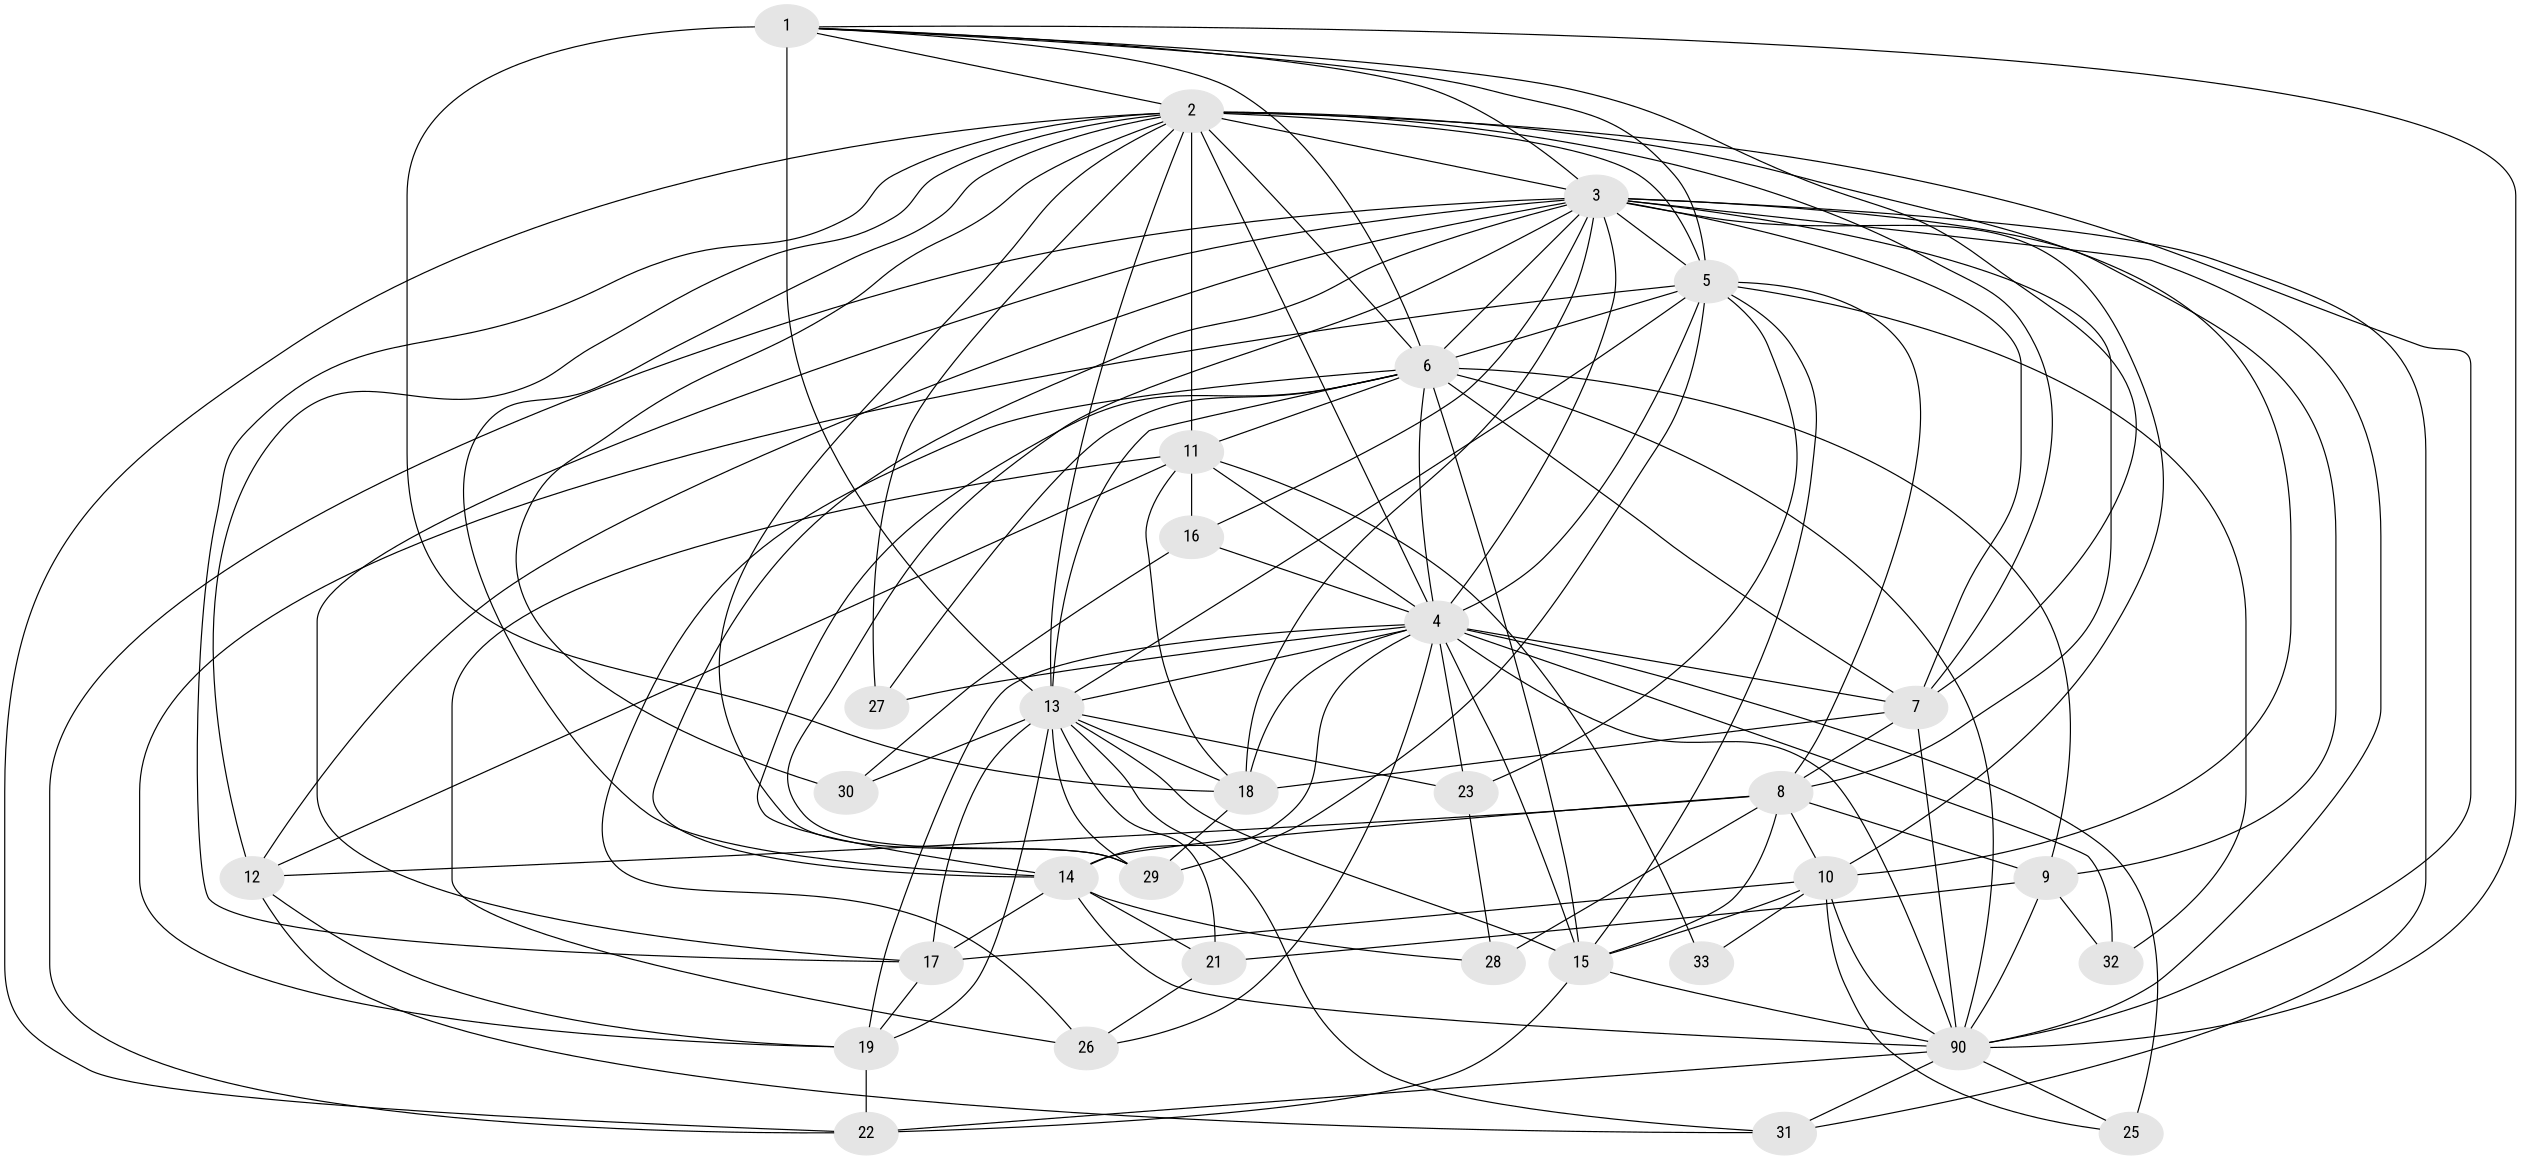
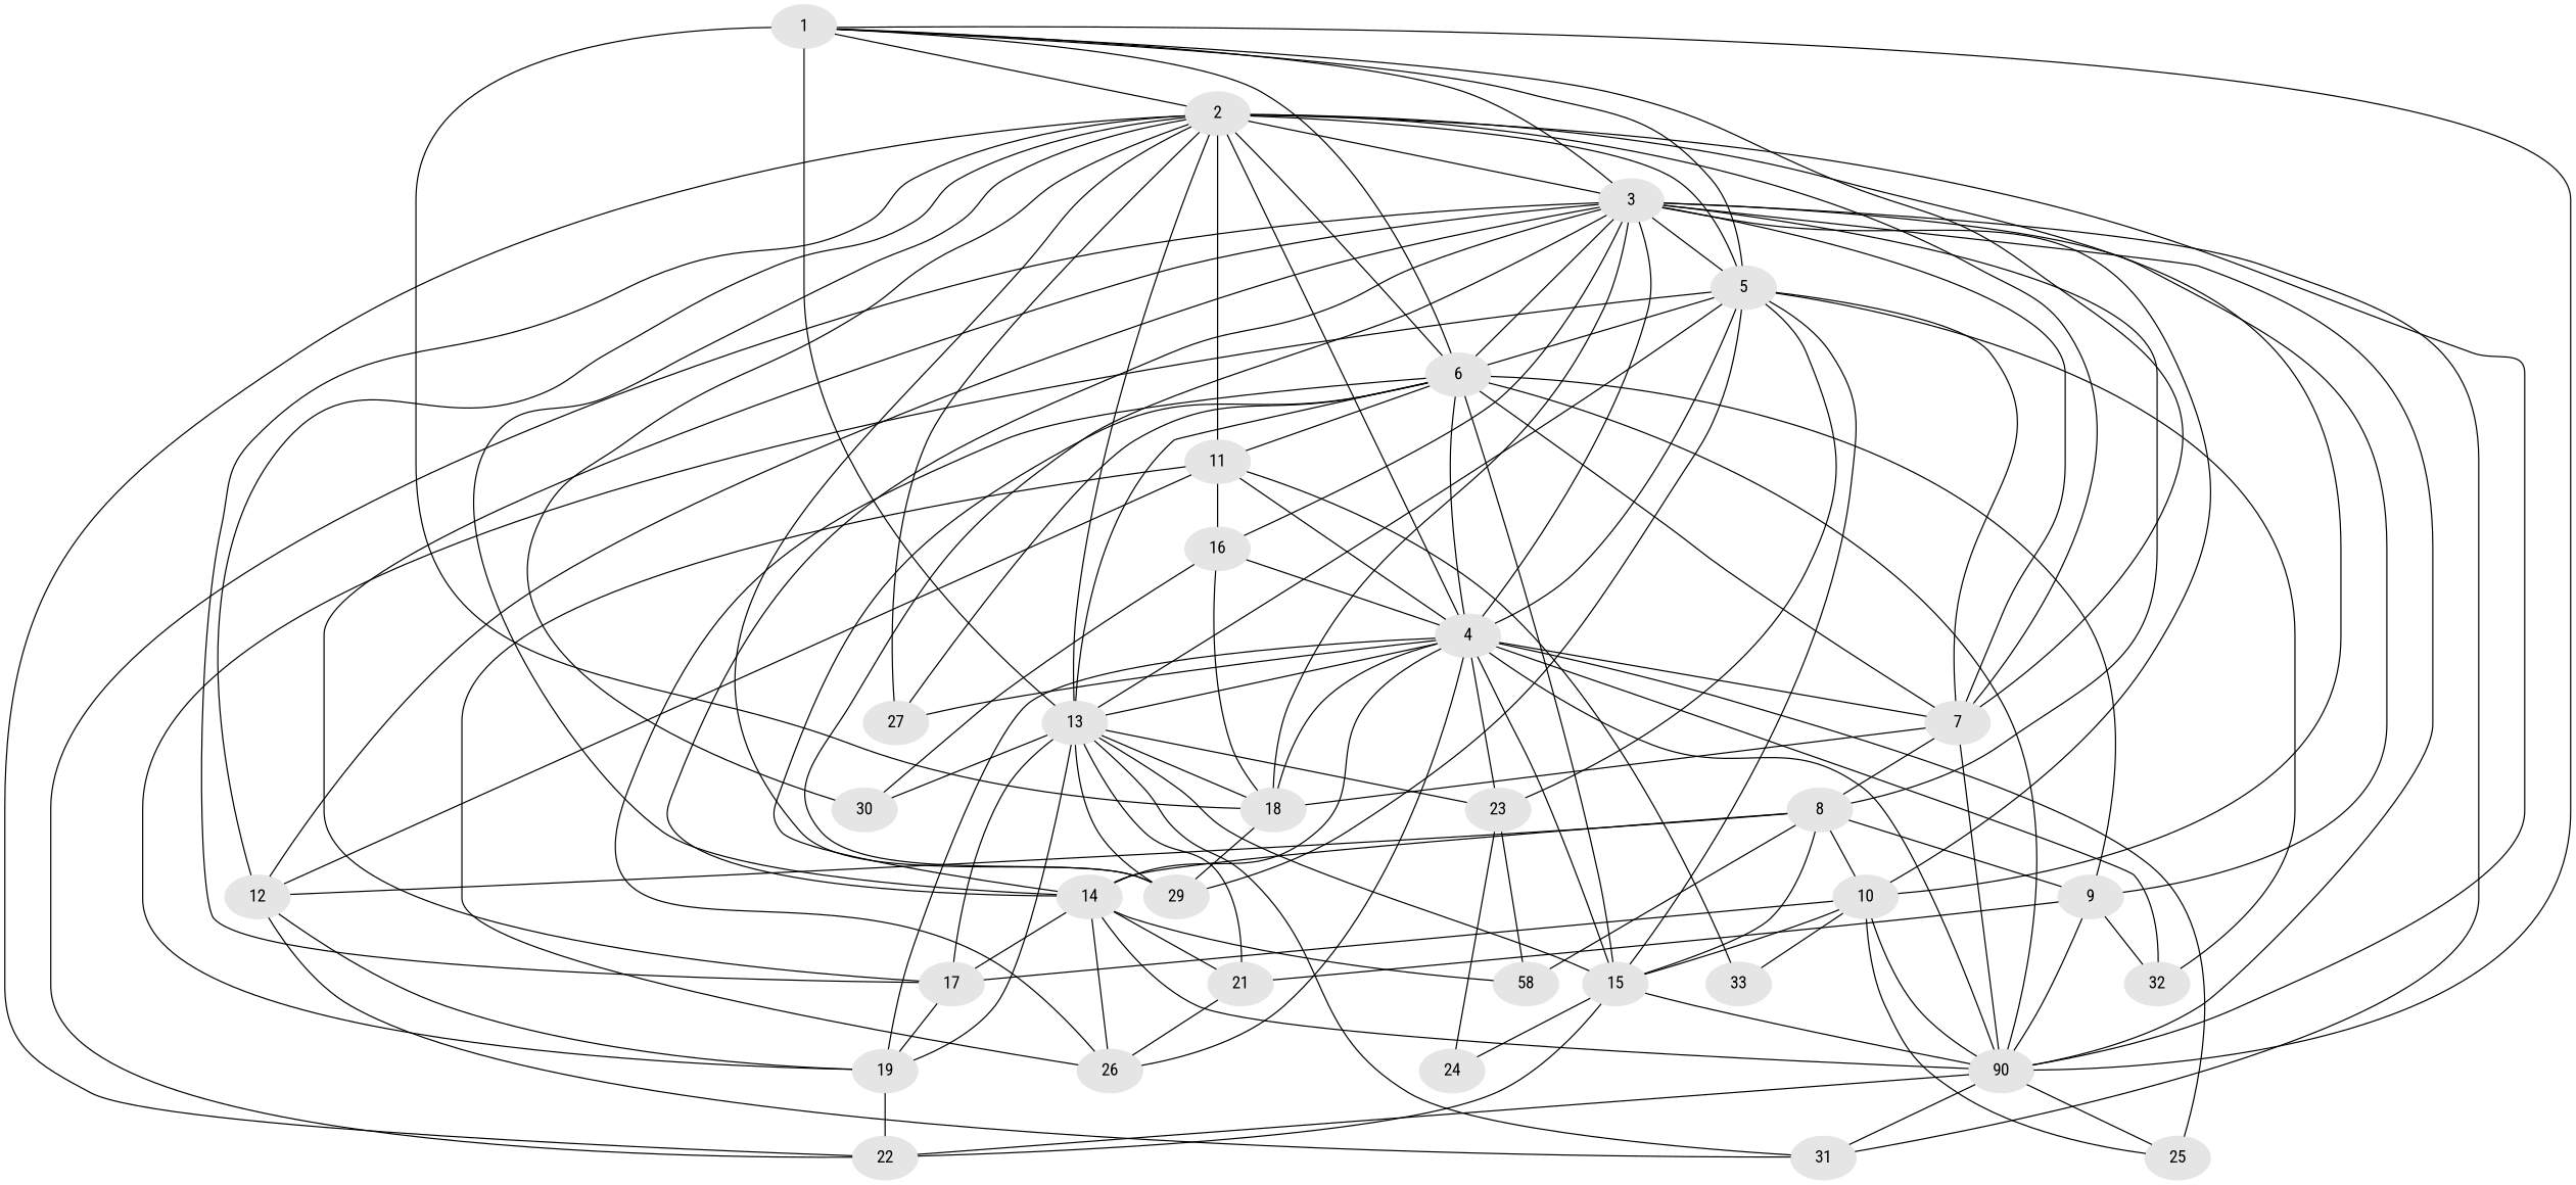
  graph {
    fontname="Roboto Condensed"
    node [color=gray90 fontname="Roboto Condensed" style=filled]
    edge [fontname="Roboto Condensed" weight=1.0]
    1
    2
    3
    5
    6
    7
    13
    18
    n9 [label=90]
    4
    10
    11
    12
    14
    17
    22
    27
    29
    30
    8
    9
    16
    31
    15
    19
    23
    25
    26
    32
    21
    33
-   28
+   28 [label=58]
+   24
    1 -- 2 [weight=2.0]
    1 -- 3
    1 -- 5 [weight=3.0]
    1 -- 6
    1 -- 7 [weight=2.0]
    1 -- 13 [weight=15.0]
    1 -- 18
    1 -- n9
    2 -- 3 [weight=3.0]
    2 -- 5 [weight=4.0]
    2 -- 6 [weight=2.0]
    2 -- 7 [weight=2.0]
    2 -- 13 [weight=3.0]
    2 -- n9
    2 -- 4 [weight=4.0]
    2 -- 10
    2 -- 11 [weight=6.0]
    2 -- 12 [weight=4.0]
    2 -- 14
    2 -- 17
    2 -- 22
    2 -- 27
    2 -- 29
    2 -- 30
    3 -- 5 [weight=2.0]
    3 -- 6
    3 -- 7
    3 -- 18
    3 -- n9 [weight=2.0]
    3 -- 4 [weight=2.0]
    3 -- 10
    3 -- 12
    3 -- 14
    3 -- 17
    3 -- 22
    3 -- 29
    3 -- 8
    3 -- 9 [weight=2.0]
    3 -- 16 [weight=2.0]
    3 -- 31
    5 -- 6 [weight=2.0]
-   5 -- 8 [weight=2.0]
+   5 -- 7 [weight=2.0]
    5 -- 13
    5 -- 29 [weight=3.0]
    5 -- 15
    5 -- 19
    5 -- 23 [weight=2.0]
    5 -- 32
    6 -- 7 [weight=2.0]
    6 -- 13
    6 -- n9
    6 -- 11
    6 -- 14
    6 -- 27
    6 -- 9 [weight=6.0]
    6 -- 15
    6 -- 26
    7 -- 18
    7 -- n9
    7 -- 8 [weight=5.0]
    13 -- 18
    13 -- 17
    13 -- 29
    13 -- 30
    13 -- 31
    13 -- 15
    13 -- 19
    13 -- 23 [weight=2.0]
    13 -- 21 [weight=2.0]
    18 -- 29
    n9 -- 22
    n9 -- 31
    n9 -- 25
    4 -- 5 [weight=4.0]
    4 -- 6 [weight=2.0]
    4 -- 7 [weight=2.0]
    4 -- 13
    4 -- 18
    4 -- n9
    4 -- 11
    4 -- 14
    4 -- 27
    4 -- 15
    4 -- 19 [weight=2.0]
    4 -- 23
    4 -- 25 [weight=2.0]
    4 -- 26
    4 -- 32 [weight=2.0]
    10 -- n9
    10 -- 17
    10 -- 15
    10 -- 25
    10 -- 33
-   11 -- 18
+   16 -- 18
    11 -- 12
    11 -- 16
    11 -- 26
    11 -- 33
    12 -- 31
    12 -- 19
    14 -- n9
    14 -- 17
+   14 -- 26 [weight=2.0]
    14 -- 21
    14 -- 28
    17 -- 19
    8 -- 10 [weight=2.0]
    8 -- 12
    8 -- 14
    8 -- 9
    8 -- 15
    8 -- 28 [weight=2.0]
    9 -- n9
    9 -- 32
    9 -- 21
    16 -- 4 [weight=2.0]
    16 -- 30
    15 -- n9
    15 -- 22
+   15 -- 24
    19 -- 22
    23 -- 28
+   23 -- 24
    21 -- 26
  }
